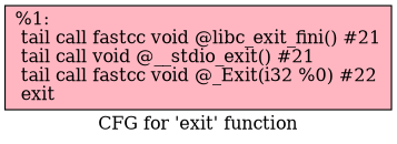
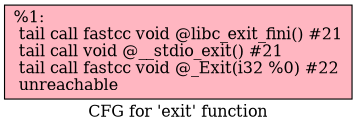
  digraph {
    label="CFG for 'exit' function"
    fontname="DejaVu Serif"
-   n1 [label="{%1:\l  tail call fastcc void @libc_exit_fini() #21\l  tail call void @__stdio_exit() #21\l  tail call fastcc void @_Exit(i32 %0) #22\l  exit\l}" shape=record style=filled fillcolor=lightpink fontname="DejaVu Serif"]
+   n1 [label="{%1:\l  tail call fastcc void @libc_exit_fini() #21\l  tail call void @__stdio_exit() #21\l  tail call fastcc void @_Exit(i32 %0) #22\l  unreachable\l}" shape=record style=filled fillcolor=lightpink fontname="DejaVu Serif"]
  }
